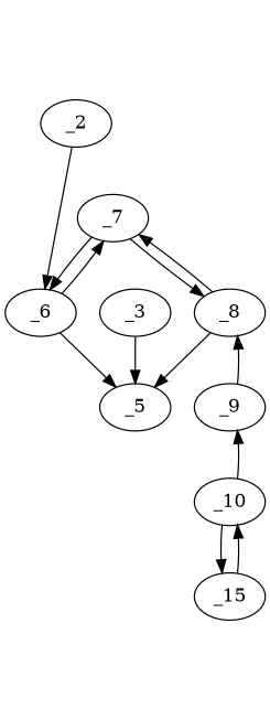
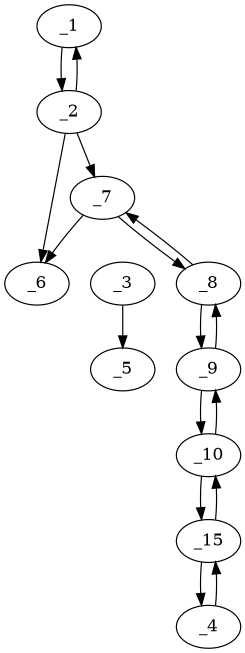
  digraph {
+   _1 [x=86.000000 y=77.000000]
    _2 [x=81.000000 y=97.000000]
    _6 [x=137.000000 y=120.000000]
    _3 [x=115.000000 y=99.000000]
    _5 [x=123.000000 y=112.000000]
    _7 [x=155.000000 y=117.000000]
+   _4 [x=221.000000 y=155.000000]
    n8 [label=_15 x=212.000000 y=143.000000]
    _10 [x=202.000000 y=132.000000]
    _9 [x=189.000000 y=123.000000]
    _8 [x=175.000000 y=116.000000]
+   _1 -> _2 [angle=1.815775 orient=0.970143]
+   _2 -> _1 [angle=-1.325818 orient=-0.970143]
    _2 -> _6 [angle=0.519146 orient=0.496139]
-   _6 -> _5 [angle=-2.622447 orient=-0.496139]
-   _6 -> _7 [angle=-0.165149 orient=-0.164399]
+   _2 -> _7 [angle=-0.165149 orient=-0.164399]
    _3 -> _5 [angle=1.019141 orient=0.851658]
    _7 -> _6 [angle=2.976444 orient=0.164399]
    _7 -> _8 [angle=-0.049958 orient=-0.049938]
+   _4 -> n8 [angle=-2.214297 orient=-0.800000]
+   n8 -> _4 [angle=0.927295 orient=0.800000]
    n8 -> _10 [angle=-2.308611 orient=-0.739940]
    _10 -> n8 [angle=0.832981 orient=0.739940]
    _10 -> _9 [angle=-2.536048 orient=-0.569210]
+   _9 -> _10 [angle=0.605545 orient=0.569210]
    _9 -> _8 [angle=-2.677945 orient=-0.447214]
    _8 -> _7 [angle=3.091634 orient=0.049938]
-   _8 -> _5 [angle=0.463648 orient=0.447214]
+   _8 -> _9 [angle=0.463648 orient=0.447214]
  }
